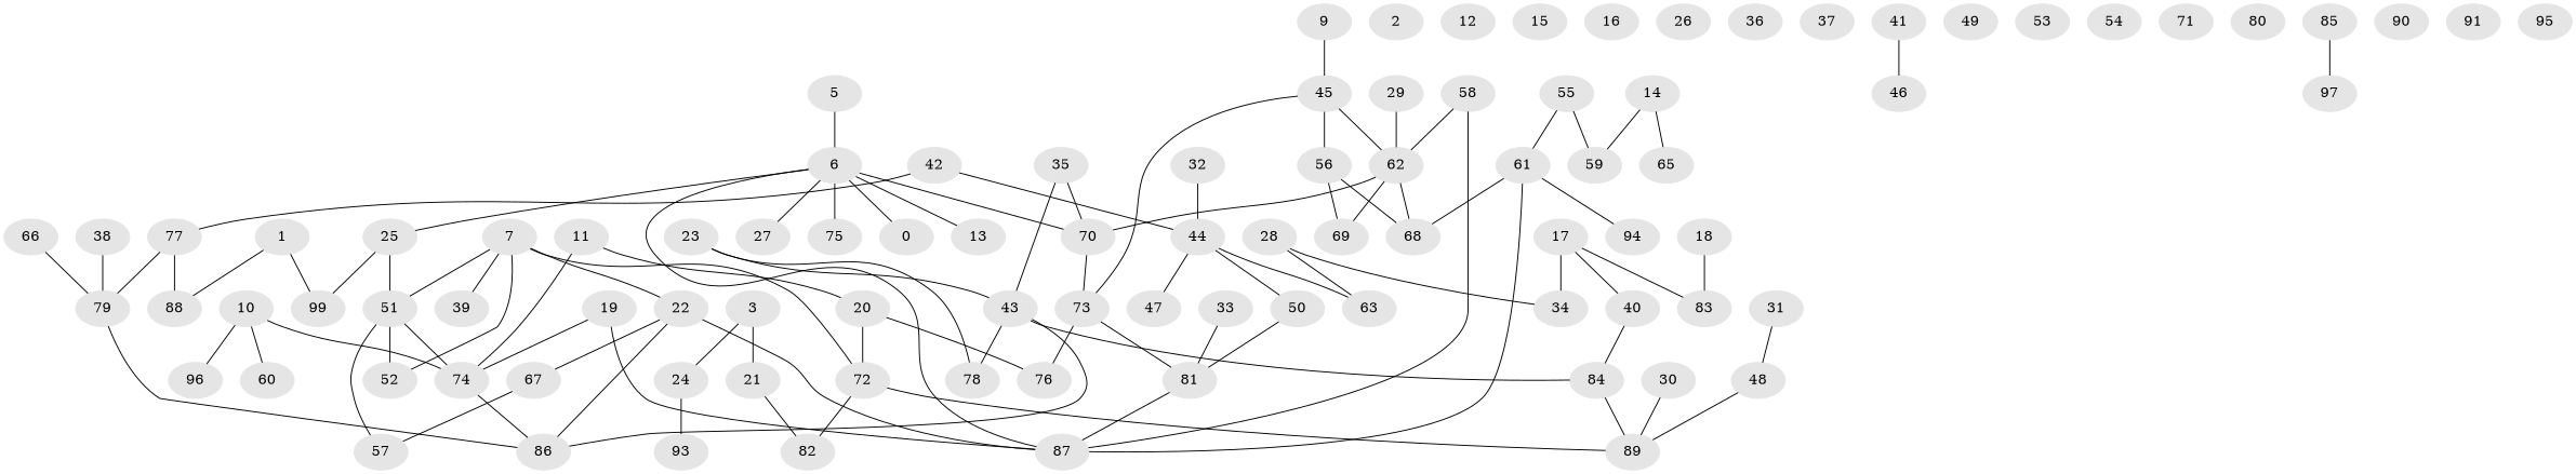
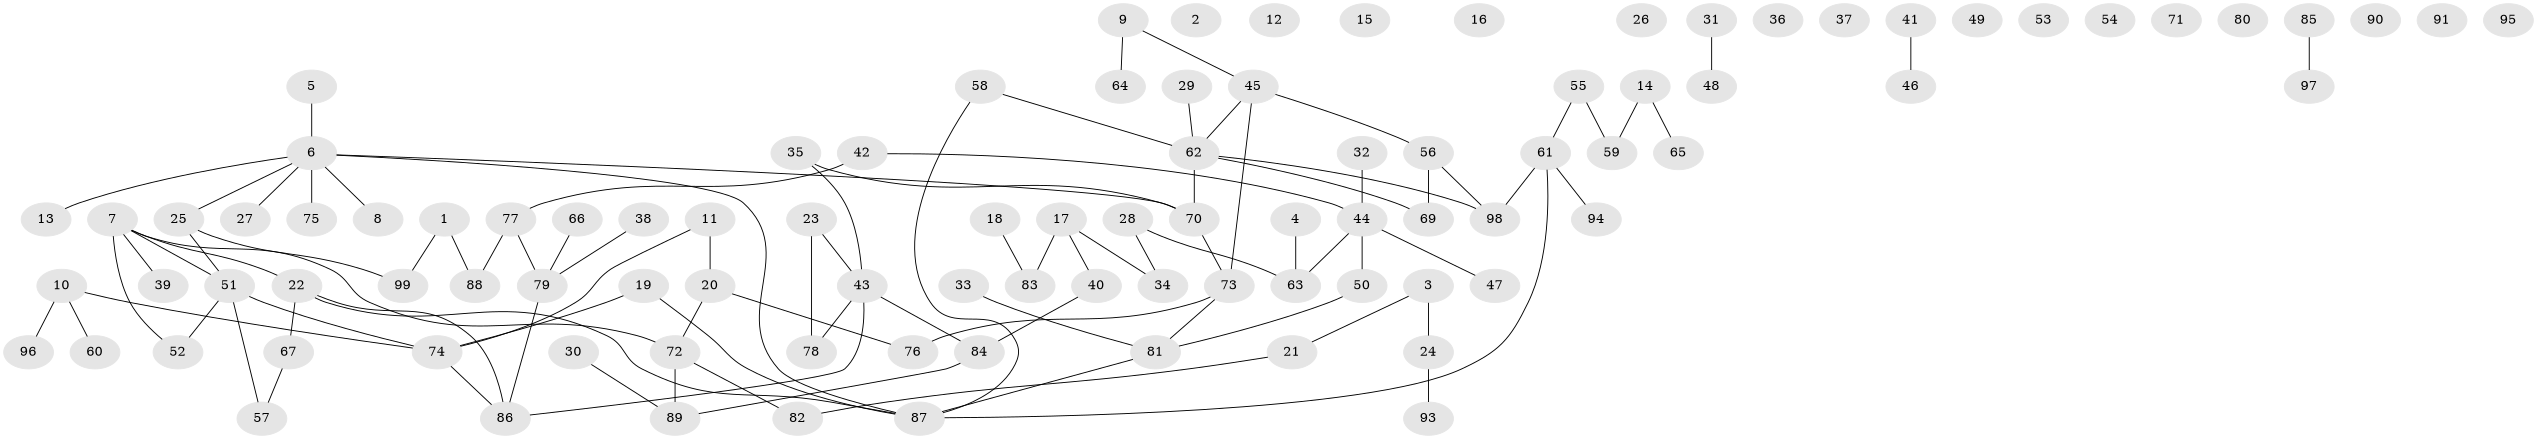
  graph {
    node [color=gray90 style=filled]
    1
    88
    n3 [label=99]
    2
    3
    21
    24
    82
    93
+   4
    63
    5
    6
-   8 [label=0]
+   8
    13
    25
    27
    75
    87
    70
    51
    44
    47
    50
    7
    22
    39
    52
    72
    67
    86
    74
    57
    89
    9
    45
+   64
    62
    56
    73
    10
    60
    96
    11
    20
    76
    12
    14
    59
    65
    15
    16
    17
    34
    40
    83
    84
    18
    19
    23
    43
    78
    26
    28
    29
-   68
+   68 [label=98]
    69
    30
    31
    48
    32
    33
    81
    35
    36
    37
    38
    79
    41
    46
    42
    77
    49
    53
    54
    55
    61
    94
    58
    66
    71
    80
    85
    97
    90
    91
    95
    1 -- 88
    1 -- n3
    3 -- 21
    3 -- 24
    21 -- 82
    24 -- 93
+   4 -- 63
    5 -- 6
    6 -- 8
    6 -- 13
    6 -- 25
    6 -- 27
    6 -- 75
    6 -- 87
    6 -- 70
    25 -- n3
    25 -- 51
    70 -- 73
    51 -- 52
    51 -- 74
    51 -- 57
    44 -- 63
    44 -- 47
    44 -- 50
    50 -- 81
    7 -- 51
    7 -- 22
    7 -- 39
    7 -- 52
    7 -- 72
    22 -- 87
    22 -- 67
    22 -- 86
    72 -- 82
    72 -- 89
    67 -- 57
    74 -- 86
    9 -- 45
+   9 -- 64
    45 -- 62
    45 -- 56
    45 -- 73
    62 -- 70
    62 -- 68
    62 -- 69
    56 -- 68
    56 -- 69
    73 -- 76
    73 -- 81
    10 -- 74
    10 -- 60
    10 -- 96
    11 -- 74
    11 -- 20
    20 -- 72
    20 -- 76
    14 -- 59
    14 -- 65
    17 -- 34
    17 -- 40
    17 -- 83
    40 -- 84
    84 -- 89
    18 -- 83
    19 -- 87
    19 -- 74
    23 -- 43
    23 -- 78
    43 -- 86
    43 -- 84
    43 -- 78
    28 -- 63
    28 -- 34
    29 -- 62
    30 -- 89
    31 -- 48
-   48 -- 89
    32 -- 44
    33 -- 81
    81 -- 87
    35 -- 70
    35 -- 43
    38 -- 79
    79 -- 86
    41 -- 46
    42 -- 44
    42 -- 77
    77 -- 88
    77 -- 79
    55 -- 59
    55 -- 61
    61 -- 87
    61 -- 68
    61 -- 94
    58 -- 87
    58 -- 62
    66 -- 79
    85 -- 97
  }
